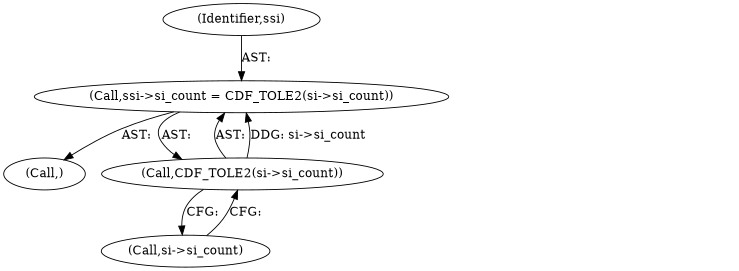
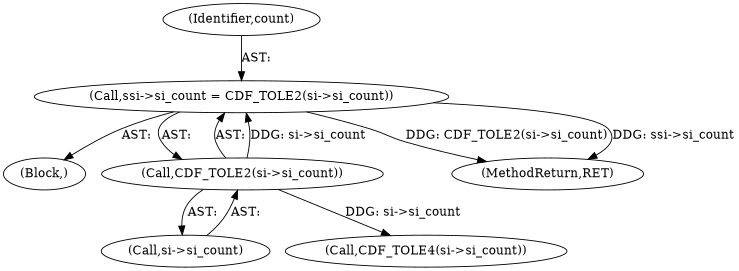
  digraph {
    n1 [label="(Call,ssi->si_count = CDF_TOLE2(si->si_count))"]
    n2 [label="(Call,CDF_TOLE2(si->si_count))"]
-   n3 [label="(Call,)"]
+   n3 [label="(Block,)"]
+   n4 [label="(MethodReturn,RET)"]
    n5 [label="(Call,si->si_count)"]
-   n7 [label="(Identifier,ssi)"]
+   n6 [label="(Call,CDF_TOLE4(si->si_count))"]
+   n7 [label="(Identifier,count)"]
    n1 -> n2 [label="AST: "]
    n1 -> n3 [label="AST: "]
+   n1 -> n4 [label="DDG: CDF_TOLE2(si->si_count)"]
+   n1 -> n4 [label="DDG: ssi->si_count"]
    n2 -> n1 [label="AST: "]
    n2 -> n1 [label="DDG: si->si_count"]
-   n2 -> n5 [label="CFG: "]
-   n5 -> n2 [label="CFG: "]
+   n2 -> n5 [label="AST: "]
+   n2 -> n6 [label="DDG: si->si_count"]
+   n5 -> n2 [label="AST: "]
    n7 -> n1 [label="AST: "]
  }
